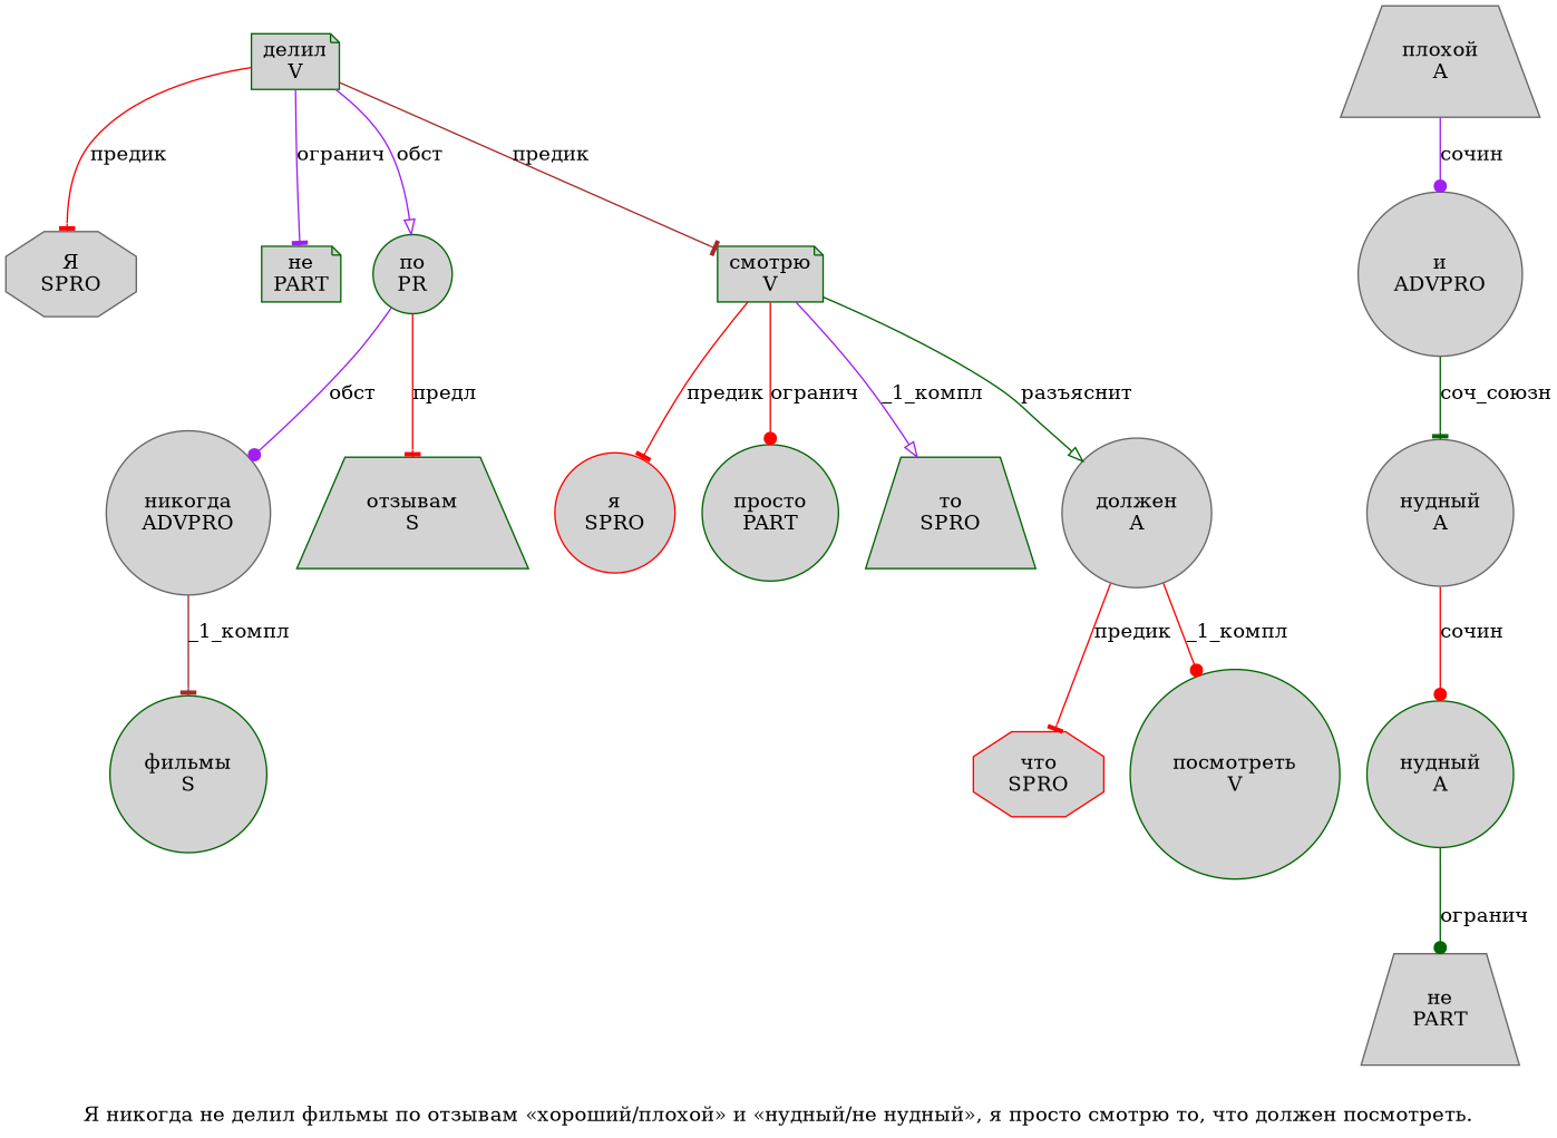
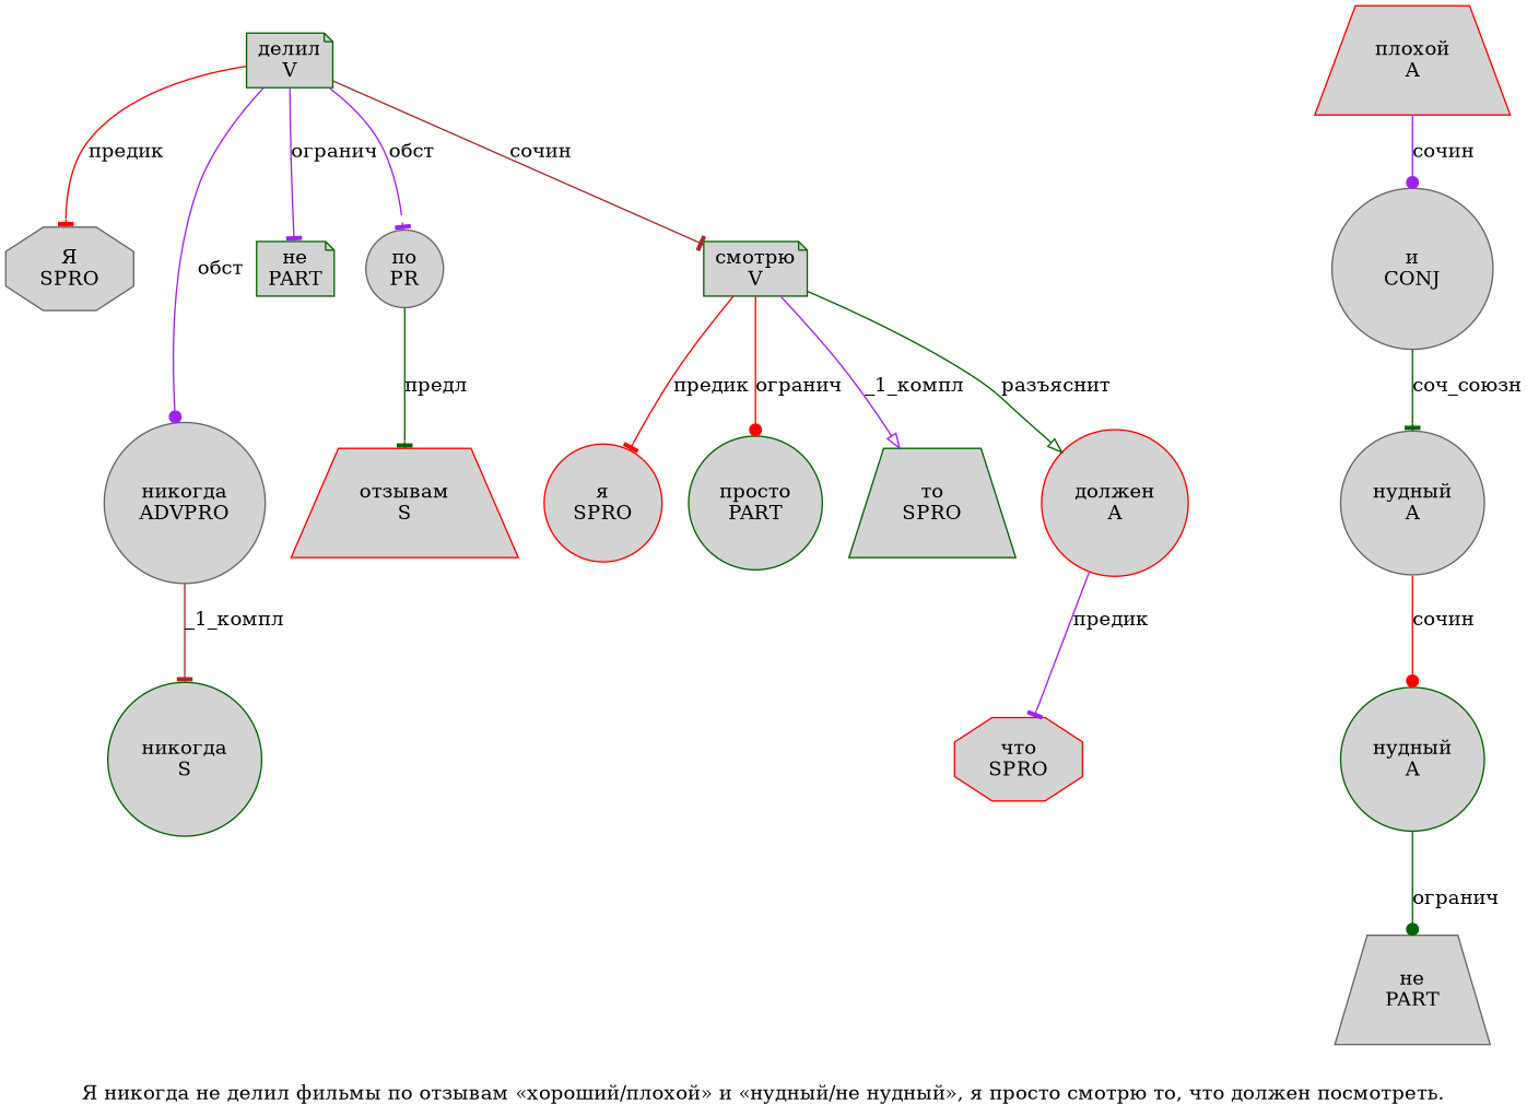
  digraph {
    label="Я никогда не делил фильмы по отзывам «хороший/плохой» и «нудный/не нудный», я просто смотрю то, что должен посмотреть."
    node [color=darkgreen fillcolor=lightgray penwidth=1 shape=circle style=filled]
    edge [arrowhead=tee color=red]
    n1 [color=gray40 label="Я\nSPRO" shape=octagon]
    n2 [color=gray40 label="никогда\nADVPRO"]
-   n3 [label="фильмы\nS"]
+   n3 [label="никогда\nS"]
    n4 [label="не\nPART" shape=note]
    n5 [label="делил\nV" shape=note]
-   n6 [label="по\nPR"]
+   n6 [color=gray40 label="по\nPR"]
    n7 [label="смотрю\nV" shape=note]
-   n8 [label="отзывам\nS" shape=trapezium]
+   n8 [color=red label="отзывам\nS" shape=trapezium]
    n9 [color=red label="я\nSPRO"]
    n10 [label="просто\nPART"]
    n11 [label="то\nSPRO" shape=trapezium]
-   n12 [color=gray40 label="должен\nA"]
-   n13 [color=gray40 label="плохой\nA" shape=trapezium]
-   n14 [color=gray40 label="и\nADVPRO"]
+   n12 [color=red label="должен\nA"]
+   n13 [color=red label="плохой\nA" shape=trapezium]
+   n14 [color=gray40 label="и\nCONJ"]
    n15 [color=gray40 label="нудный\nA"]
    n16 [label="нудный\nA"]
    n17 [color=gray40 label="не\nPART" shape=trapezium]
    n18 [color=red label="что\nSPRO" shape=octagon]
-   n19 [label="посмотреть\nV"]
    n2 -> n3 [color=brown label="_1_компл"]
    n5 -> n1 [label="предик"]
-   n6 -> n2 [arrowhead=dot color=purple label="обст"]
+   n5 -> n2 [arrowhead=dot color=purple label="обст"]
    n5 -> n4 [color=purple label="огранич"]
-   n5 -> n6 [arrowhead=onormal color=purple label="обст"]
-   n5 -> n7 [color=brown label="предик"]
-   n6 -> n8 [label="предл"]
+   n5 -> n6 [color=purple label="обст"]
+   n5 -> n7 [color=brown label="сочин"]
+   n6 -> n8 [color=darkgreen label="предл"]
    n7 -> n9 [label="предик"]
    n7 -> n10 [arrowhead=dot label="огранич"]
    n7 -> n11 [arrowhead=onormal color=purple label="_1_компл"]
    n7 -> n12 [arrowhead=onormal color=darkgreen label="разъяснит"]
-   n12 -> n18 [label="предик"]
-   n12 -> n19 [arrowhead=dot label="_1_компл"]
+   n12 -> n18 [color=purple label="предик"]
    n13 -> n14 [arrowhead=dot color=purple label="сочин"]
    n14 -> n15 [color=darkgreen label="соч_союзн"]
    n15 -> n16 [arrowhead=dot label="сочин"]
    n16 -> n17 [arrowhead=dot color=darkgreen label="огранич"]
  }
